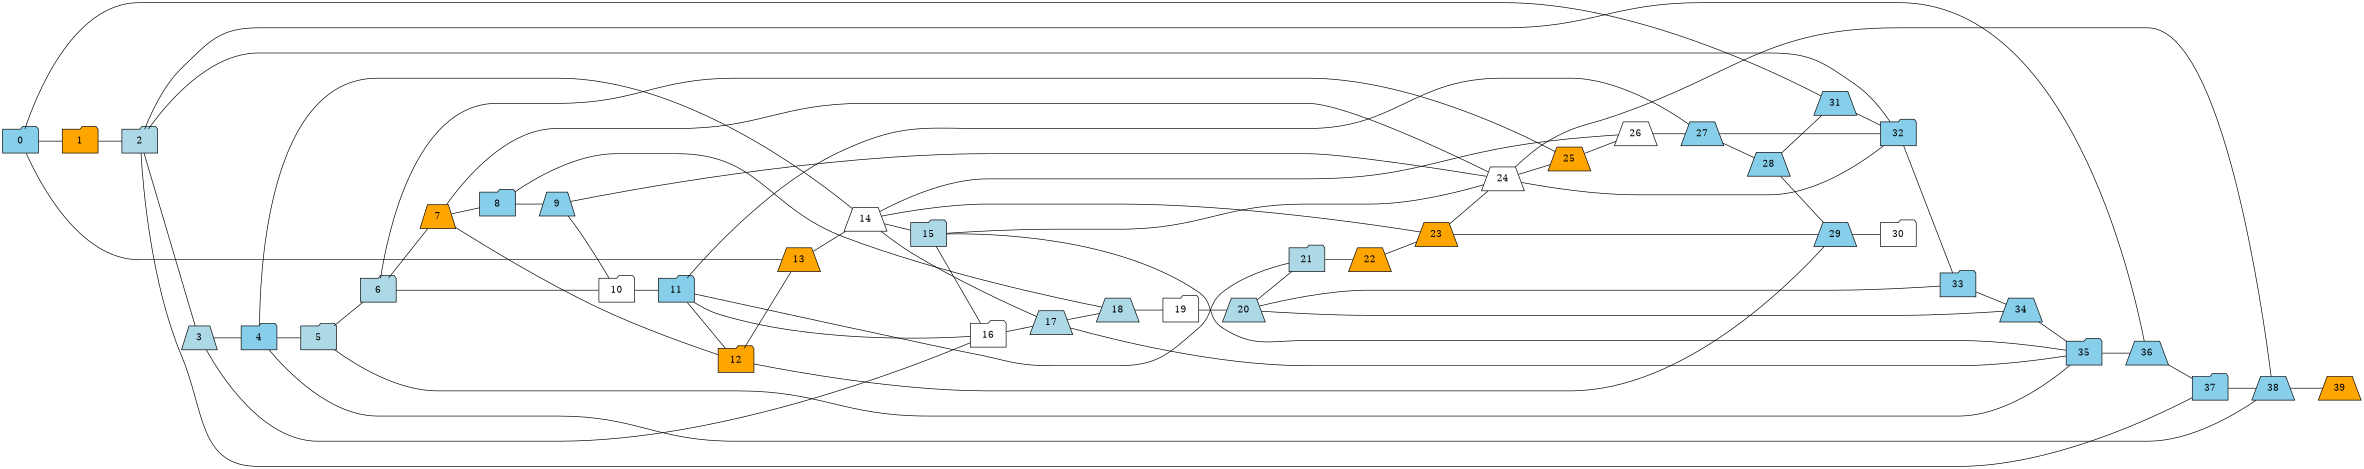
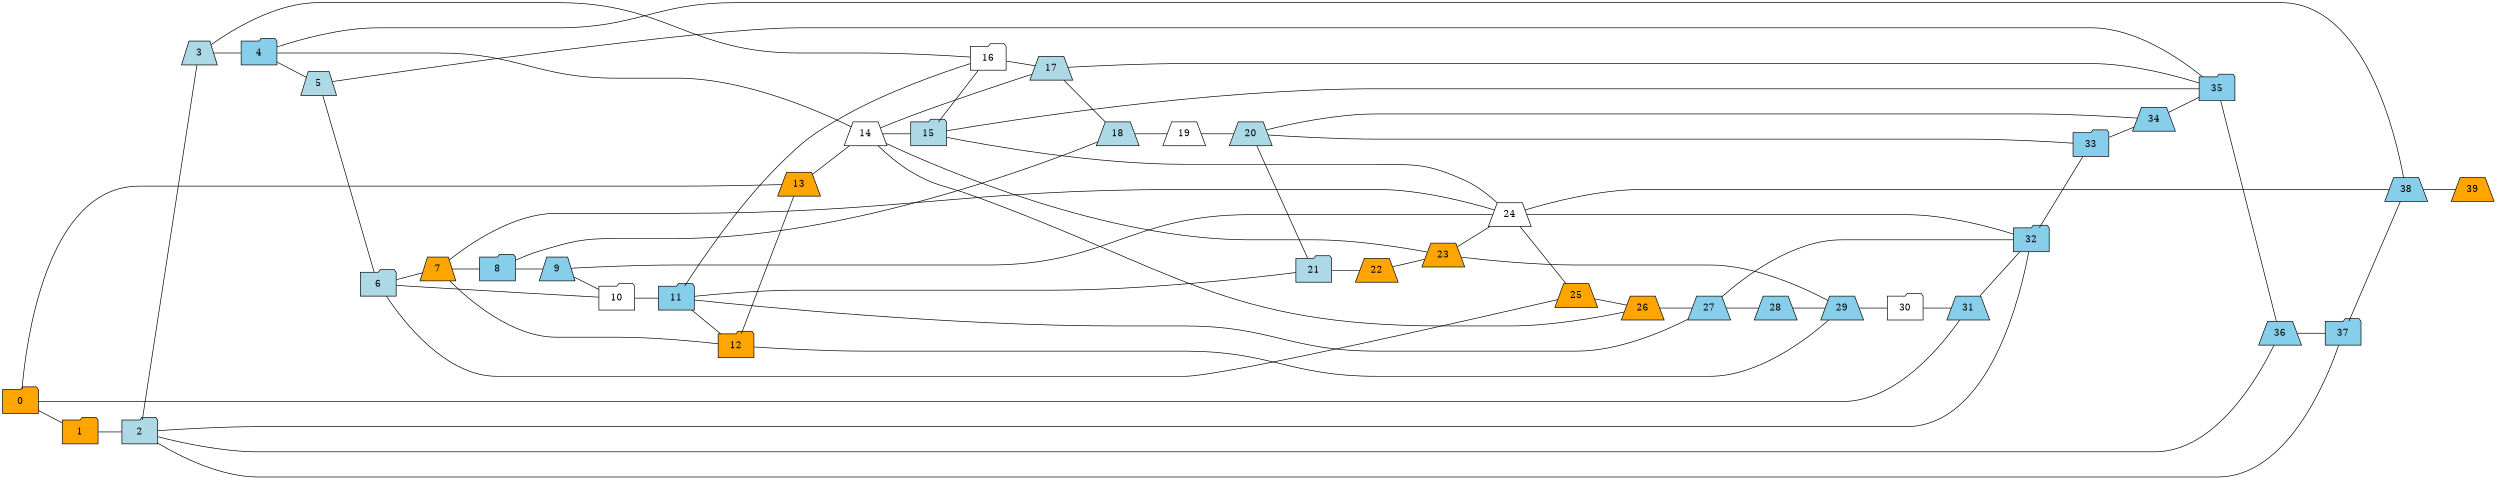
  graph {
    rankdir=LR
    node [fillcolor=skyblue shape=trapezium style=filled]
-   0 [shape=folder]
+   0 [fillcolor=orange shape=folder]
    1 [fillcolor=orange shape=folder]
    13 [fillcolor=orange]
    31
    2 [fillcolor=lightblue shape=folder]
    14 [fillcolor=white]
    32 [shape=folder]
    3 [fillcolor=lightblue]
    36
    37 [shape=folder]
    17 [fillcolor=lightblue]
    15 [fillcolor=lightblue shape=folder]
-   26 [fillcolor=white]
+   26 [fillcolor=orange]
    23 [fillcolor=orange]
    33 [shape=folder]
    4 [shape=folder]
    16 [fillcolor=white shape=folder]
    38
-   5 [fillcolor=lightblue shape=folder]
+   5 [fillcolor=lightblue]
    34
    39 [fillcolor=orange]
    6 [fillcolor=lightblue shape=folder]
    35 [shape=folder]
    18 [fillcolor=lightblue]
    7 [fillcolor=orange]
    10 [fillcolor=white shape=folder]
    25 [fillcolor=orange]
    24 [fillcolor=white]
    27
    29
-   19 [fillcolor=white shape=folder]
+   19 [fillcolor=white]
    20 [fillcolor=lightblue]
    8 [shape=folder]
    12 [fillcolor=orange shape=folder]
    11 [shape=folder]
    9
    21 [fillcolor=lightblue shape=folder]
    30 [fillcolor=white shape=folder]
    28
    22 [fillcolor=orange]
    0 -- 1
    0 -- 13
    0 -- 31
    1 -- 2
    13 -- 14
    31 -- 32
    2 -- 32
    2 -- 3
    2 -- 36
    2 -- 37
    14 -- 17
    14 -- 15
    14 -- 26
    14 -- 23
    32 -- 33
    3 -- 4
    3 -- 16
    36 -- 37
    37 -- 38
    17 -- 35
    17 -- 18
    15 -- 16
    15 -- 35
    15 -- 24
    26 -- 27
    23 -- 24
    23 -- 29
    33 -- 34
    4 -- 14
    4 -- 38
    4 -- 5
    16 -- 17
    38 -- 39
    5 -- 6
    5 -- 35
    34 -- 35
    6 -- 7
    6 -- 10
    6 -- 25
    35 -- 36
    18 -- 19
    7 -- 24
    7 -- 8
    7 -- 12
    10 -- 11
    25 -- 26
    24 -- 32
    24 -- 38
    24 -- 25
    27 -- 32
    27 -- 28
    29 -- 30
    19 -- 20
    20 -- 33
    20 -- 34
    20 -- 21
    8 -- 18
    8 -- 9
    12 -- 13
    12 -- 29
    11 -- 16
    11 -- 27
    11 -- 12
    11 -- 21
    9 -- 10
    9 -- 24
    21 -- 22
-   28 -- 31
+   30 -- 31
    28 -- 29
    22 -- 23
  }
